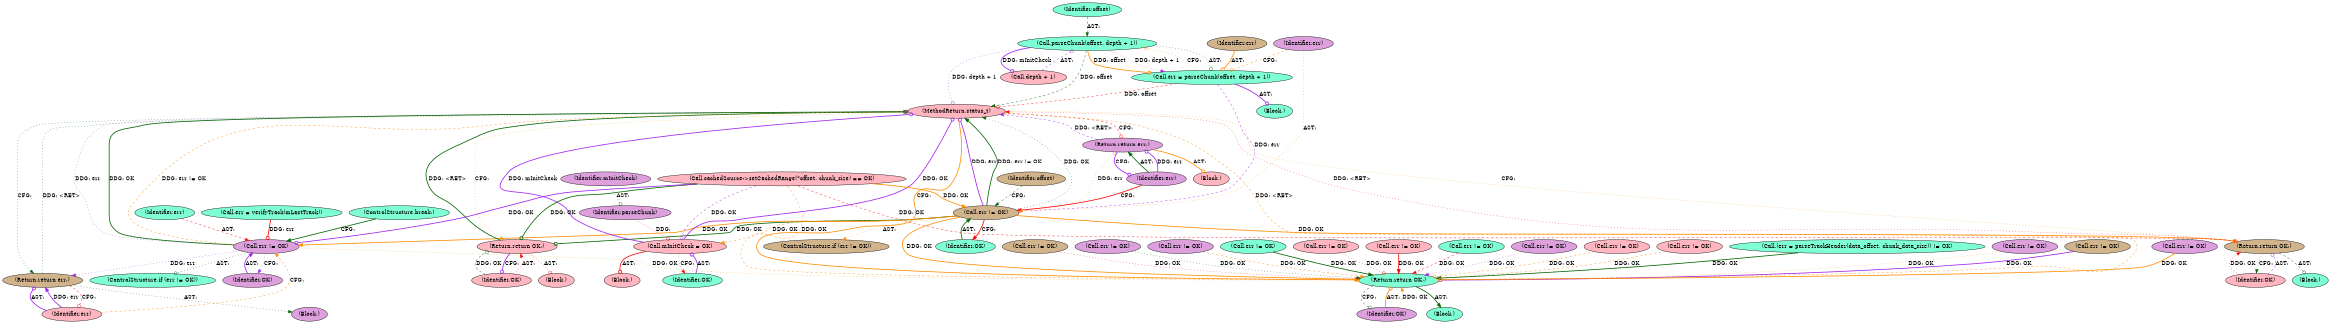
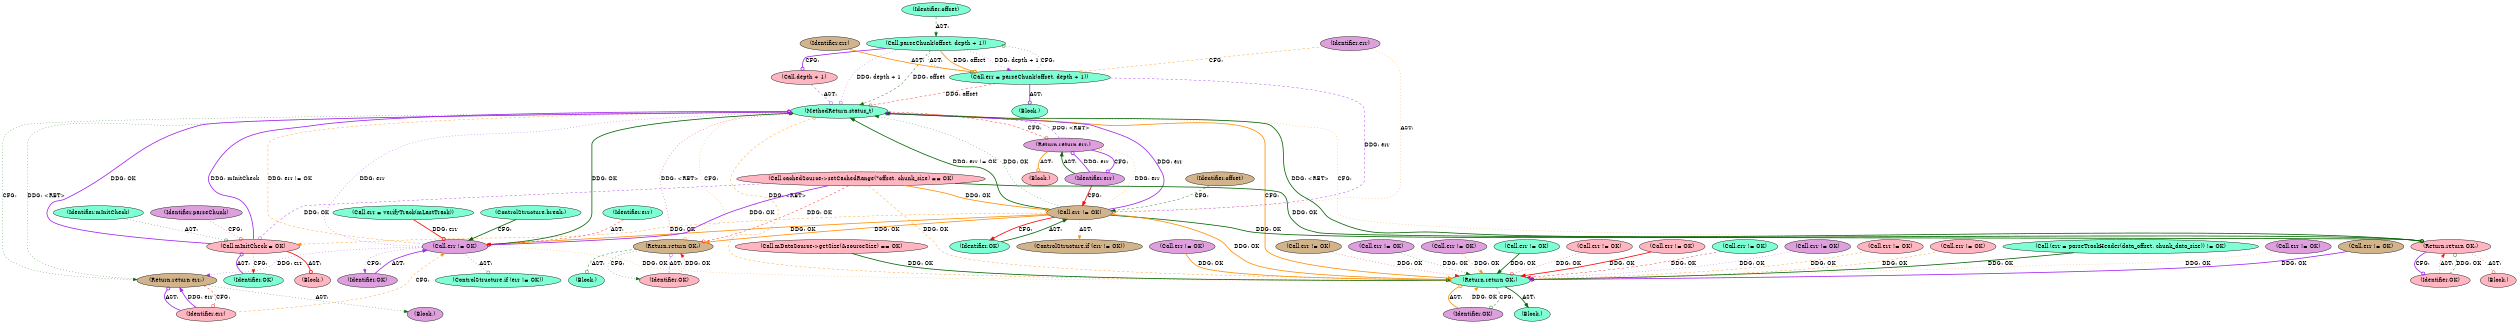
  digraph {
    node [fillcolor=aquamarine style=filled]
    edge [arrowhead=odot color=darkorange style=bold]
    n1 [label="(Call,parseChunk(offset, depth + 1))"]
    n2 [label="(Call,err = parseChunk(offset, depth + 1))"]
    n3 [fillcolor=lightpink label="(Call,depth + 1)"]
-   n4 [fillcolor=lightpink label="(MethodReturn,status_t)"]
+   n4 [label="(MethodReturn,status_t)"]
    n5 [fillcolor=tan label="(Call,err != OK)"]
    n6 [label="(Block,)"]
    n7 [fillcolor=plum label="(Return,return err;)"]
    n8 [fillcolor=lightpink label="(Return,return OK;)"]
    n9 [label="(Return,return OK;)"]
    n10 [fillcolor=tan label="(Return,return OK;)"]
    n11 [fillcolor=tan label="(Return,return err;)"]
    n12 [fillcolor=plum label="(Call,err != OK)"]
    n13 [fillcolor=lightpink label="(Call,mInitCheck = OK)"]
    n14 [fillcolor=tan label="(ControlStructure,if (err != OK))"]
    n15 [label="(Identifier,OK)"]
    n16 [fillcolor=lightpink label="(Block,)"]
    n17 [fillcolor=plum label="(Identifier,err)"]
    n18 [fillcolor=lightpink label="(Identifier,OK)"]
    n19 [fillcolor=lightpink label="(Block,)"]
    n20 [label="(ControlStructure,if (err != OK))"]
    n21 [fillcolor=plum label="(Identifier,OK)"]
    n22 [label="(Block,)"]
    n23 [fillcolor=plum label="(Identifier,OK)"]
    n24 [label="(Identifier,OK)"]
    n25 [fillcolor=lightpink label="(Block,)"]
    n26 [fillcolor=lightpink label="(Identifier,OK)"]
    n27 [label="(Block,)"]
    n28 [fillcolor=lightpink label="(Identifier,err)"]
    n29 [fillcolor=plum label="(Block,)"]
    n30 [fillcolor=tan label="(Call,err != OK)"]
    n31 [fillcolor=plum label="(Call,err != OK)"]
    n32 [fillcolor=plum label="(Call,err != OK)"]
    n33 [label="(Call,err != OK)"]
    n34 [fillcolor=tan label="(Identifier,err)"]
    n35 [fillcolor=lightpink label="(Call,cachedSource->setCachedRange(*offset, chunk_size) == OK)"]
    n36 [fillcolor=lightpink label="(Call,err != OK)"]
-   n37 [fillcolor=plum label="(Identifier,mInitCheck)"]
+   n37 [label="(Identifier,mInitCheck)"]
    n38 [label="(Call,err = verifyTrack(mLastTrack))"]
    n39 [fillcolor=lightpink label="(Call,err != OK)"]
    n40 [label="(ControlStructure,break;)"]
    n41 [label="(Identifier,err)"]
    n42 [fillcolor=plum label="(Identifier,err)"]
    n43 [label="(Call,err != OK)"]
    n44 [fillcolor=plum label="(Call,err != OK)"]
    n45 [fillcolor=lightpink label="(Call,err != OK)"]
    n46 [fillcolor=lightpink label="(Call,err != OK)"]
    n47 [label="(Call,(err = parseTrackHeader(data_offset, chunk_data_size)) != OK)"]
    n48 [fillcolor=plum label="(Call,err != OK)"]
    n49 [fillcolor=plum label="(Identifier,parseChunk)"]
    n50 [fillcolor=tan label="(Identifier,offset)"]
    n51 [fillcolor=tan label="(Call,err != OK)"]
+   n52 [fillcolor=lightpink label="(Call,mDataSource->getSize(&sourceSize) == OK)"]
    n53 [label="(Identifier,offset)"]
    n54 [fillcolor=plum label="(Call,err != OK)"]
    n1 -> n2 [color=darkgreen label="AST: " style=dotted]
    n1 -> n2 [label="DDG: offset"]
    n1 -> n2 [arrowhead=normal color=purple label="DDG: depth + 1" style=dotted]
-   n1 -> n3 [color=purple label="DDG: mInitCheck"]
+   n1 -> n3 [color=purple label="CFG: "]
    n1 -> n4 [color=purple label="DDG: depth + 1" style=dotted]
    n1 -> n4 [arrowhead=normal color=darkgreen label="DDG: offset" style=dashed]
-   n2 -> n1 [label="CFG: " style=dotted]
+   n2 -> n1 [color=darkgreen label="CFG: " style=dotted]
    n2 -> n4 [color=red label="DDG: offset" style=dashed]
    n2 -> n5 [color=purple label="DDG: err" style=dashed]
    n2 -> n6 [color=purple label="AST: "]
-   n3 -> n1 [color=purple label="AST: " style=dashed]
+   n3 -> n4 [color=purple label="AST: " style=dashed]
    n4 -> n7 [color=red label="CFG: " style=dashed]
    n4 -> n8 [arrowhead=normal label="CFG: " style=dotted]
    n4 -> n9 [arrowhead=normal label="CFG: "]
    n4 -> n10 [label="CFG: " style=dotted]
    n4 -> n11 [arrowhead=normal color=darkgreen label="CFG: " style=dotted]
    n5 -> n4 [color=purple label="DDG: err"]
    n5 -> n4 [arrowhead=normal color=darkgreen label="DDG: err != OK"]
    n5 -> n4 [arrowhead=normal color=darkgreen label="DDG: OK" style=dotted]
    n5 -> n7 [label="DDG: err" style=dotted]
    n5 -> n8 [color=darkgreen label="DDG: OK"]
    n5 -> n9 [label="DDG: OK"]
    n5 -> n10 [arrowhead=normal label="DDG: OK"]
    n5 -> n12 [arrowhead=normal label="DDG: OK"]
    n5 -> n13 [arrowhead=normal label="DDG: OK" style=dashed]
    n5 -> n14 [arrowhead=normal label="AST: " style=dotted]
    n5 -> n15 [arrowhead=normal color=red label="CFG: "]
    n7 -> n4 [arrowhead=normal color=purple label="DDG: <RET>" style=dashed]
    n7 -> n16 [label="AST: "]
    n7 -> n17 [color=purple label="CFG: "]
    n8 -> n4 [arrowhead=normal color=darkgreen label="DDG: <RET>"]
    n8 -> n18 [color=purple label="CFG: "]
    n8 -> n19 [color=red label="AST: " style=dotted]
    n9 -> n4 [label="DDG: <RET>" style=dashed]
    n9 -> n22 [arrowhead=normal color=darkgreen label="AST: "]
    n9 -> n23 [color=darkgreen label="CFG: " style=dashed]
    n10 -> n4 [arrowhead=normal color=red label="DDG: <RET>" style=dotted]
    n10 -> n26 [arrowhead=normal color=darkgreen label="CFG: " style=dotted]
    n10 -> n27 [color=darkgreen label="AST: " style=dashed]
    n11 -> n4 [color=darkgreen label="DDG: <RET>" style=dotted]
    n11 -> n28 [color=red label="CFG: " style=dashed]
    n11 -> n29 [arrowhead=normal color=darkgreen label="AST: " style=dotted]
    n12 -> n4 [arrowhead=normal color=purple label="DDG: err" style=dotted]
    n12 -> n4 [color=darkgreen label="DDG: OK"]
    n12 -> n4 [label="DDG: err != OK" style=dashed]
    n12 -> n9 [label="DDG: OK" style=dotted]
    n12 -> n11 [arrowhead=normal color=purple label="DDG: err" style=dotted]
    n12 -> n20 [color=darkgreen label="AST: " style=dotted]
    n12 -> n21 [arrowhead=normal color=purple label="CFG: " style=dotted]
    n13 -> n4 [color=purple label="DDG: OK"]
    n13 -> n4 [color=purple label="DDG: mInitCheck"]
    n13 -> n24 [arrowhead=normal color=red label="CFG: " style=dotted]
    n13 -> n25 [color=red label="AST: "]
    n15 -> n5 [arrowhead=normal color=darkgreen label="AST: "]
    n17 -> n5 [arrowhead=normal color=red label="CFG: "]
    n17 -> n7 [arrowhead=normal color=darkgreen label="AST: "]
    n17 -> n7 [color=purple label="DDG: err"]
    n18 -> n8 [arrowhead=normal color=red label="AST: " style=dotted]
    n18 -> n8 [color=darkgreen label="DDG: OK" style=dashed]
    n21 -> n12 [arrowhead=normal color=purple label="AST: "]
    n23 -> n9 [label="AST: "]
    n23 -> n9 [arrowhead=normal label="DDG: OK" style=dotted]
    n24 -> n13 [color=purple label="AST: "]
    n26 -> n10 [color=purple label="AST: " style=dashed]
    n26 -> n10 [arrowhead=normal color=red label="DDG: OK" style=dotted]
    n28 -> n11 [color=purple label="AST: "]
    n28 -> n11 [arrowhead=normal color=purple label="DDG: err"]
    n28 -> n12 [arrowhead=normal label="CFG: " style=dashed]
    n30 -> n9 [arrowhead=normal color=red label="DDG: OK" style=dotted]
    n31 -> n9 [arrowhead=normal color=darkgreen label="DDG: OK" style=dotted]
    n32 -> n9 [arrowhead=normal label="DDG: OK" style=dashed]
    n33 -> n9 [arrowhead=normal color=darkgreen label="DDG: OK"]
    n34 -> n2 [label="AST: "]
    n35 -> n5 [arrowhead=normal label="DDG: OK"]
    n35 -> n8 [color=darkgreen label="DDG: OK"]
    n35 -> n9 [arrowhead=normal label="DDG: OK" style=dashed]
    n35 -> n10 [color=red label="DDG: OK" style=dashed]
    n35 -> n12 [color=purple label="DDG: OK"]
    n35 -> n13 [color=purple label="DDG: OK" style=dashed]
    n36 -> n9 [color=red label="DDG: OK" style=dotted]
-   n37 -> n49 [color=darkgreen label="AST: " style=dotted]
+   n37 -> n13 [color=darkgreen label="AST: " style=dotted]
    n38 -> n12 [color=red label="DDG: err"]
    n39 -> n9 [arrowhead=normal color=red label="DDG: OK"]
    n40 -> n12 [arrowhead=normal color=darkgreen label="CFG: "]
    n41 -> n12 [arrowhead=normal color=red label="AST: " style=dashed]
    n42 -> n2 [label="CFG: " style=dashed]
    n42 -> n5 [arrowhead=normal label="AST: " style=dotted]
    n43 -> n9 [arrowhead=normal color=red label="DDG: OK" style=dashed]
    n44 -> n9 [arrowhead=normal color=purple label="DDG: OK" style=dotted]
    n45 -> n9 [label="DDG: OK" style=dashed]
    n46 -> n9 [arrowhead=normal label="DDG: OK" style=dashed]
    n47 -> n9 [arrowhead=normal color=darkgreen label="DDG: OK"]
    n48 -> n9 [label="DDG: OK" style=dotted]
-   n49 -> n13 [color=red label="DDG: " style=dotted]
+   n49 -> n13 [color=red label="CFG: " style=dotted]
    n50 -> n5 [arrowhead=normal color=darkgreen label="CFG: " style=dashed]
    n51 -> n9 [color=purple label="DDG: OK"]
+   n52 -> n9 [arrowhead=normal color=darkgreen label="DDG: OK"]
    n53 -> n1 [arrowhead=normal color=darkgreen label="AST: " style=dashed]
    n54 -> n9 [label="DDG: OK"]
  }
